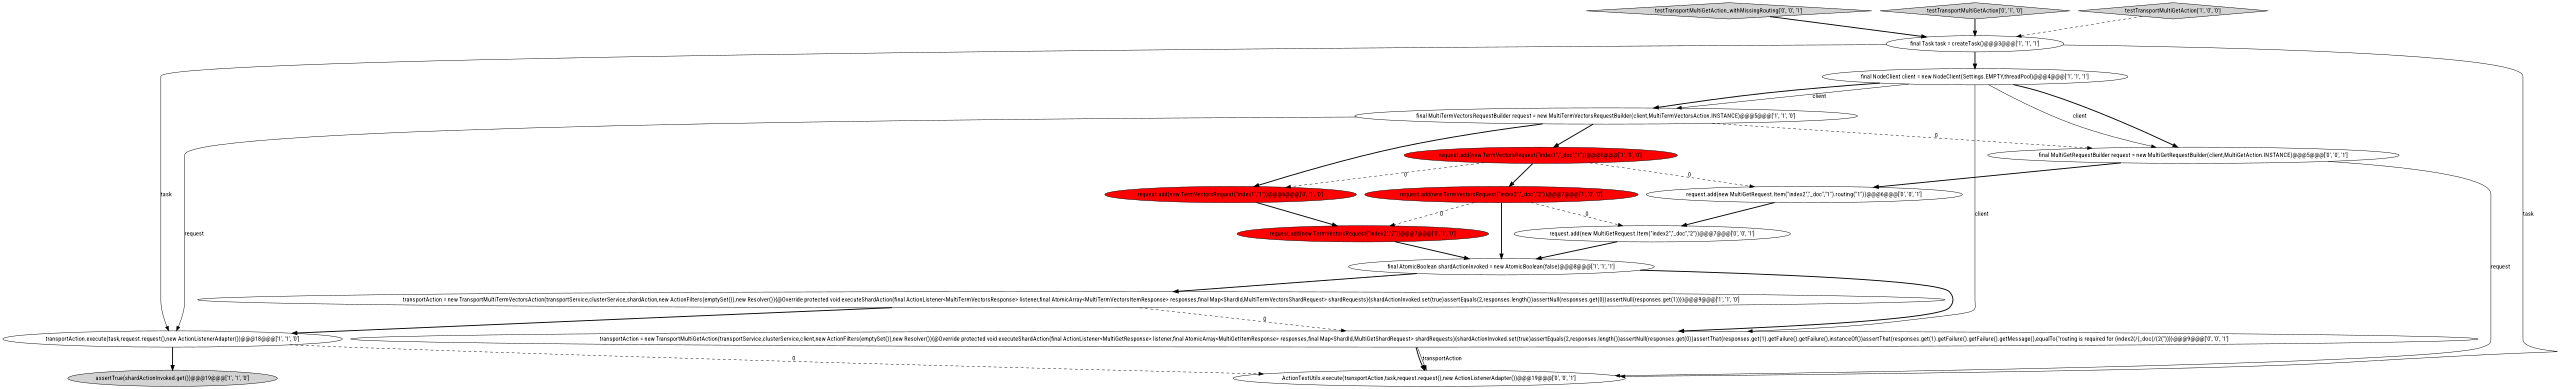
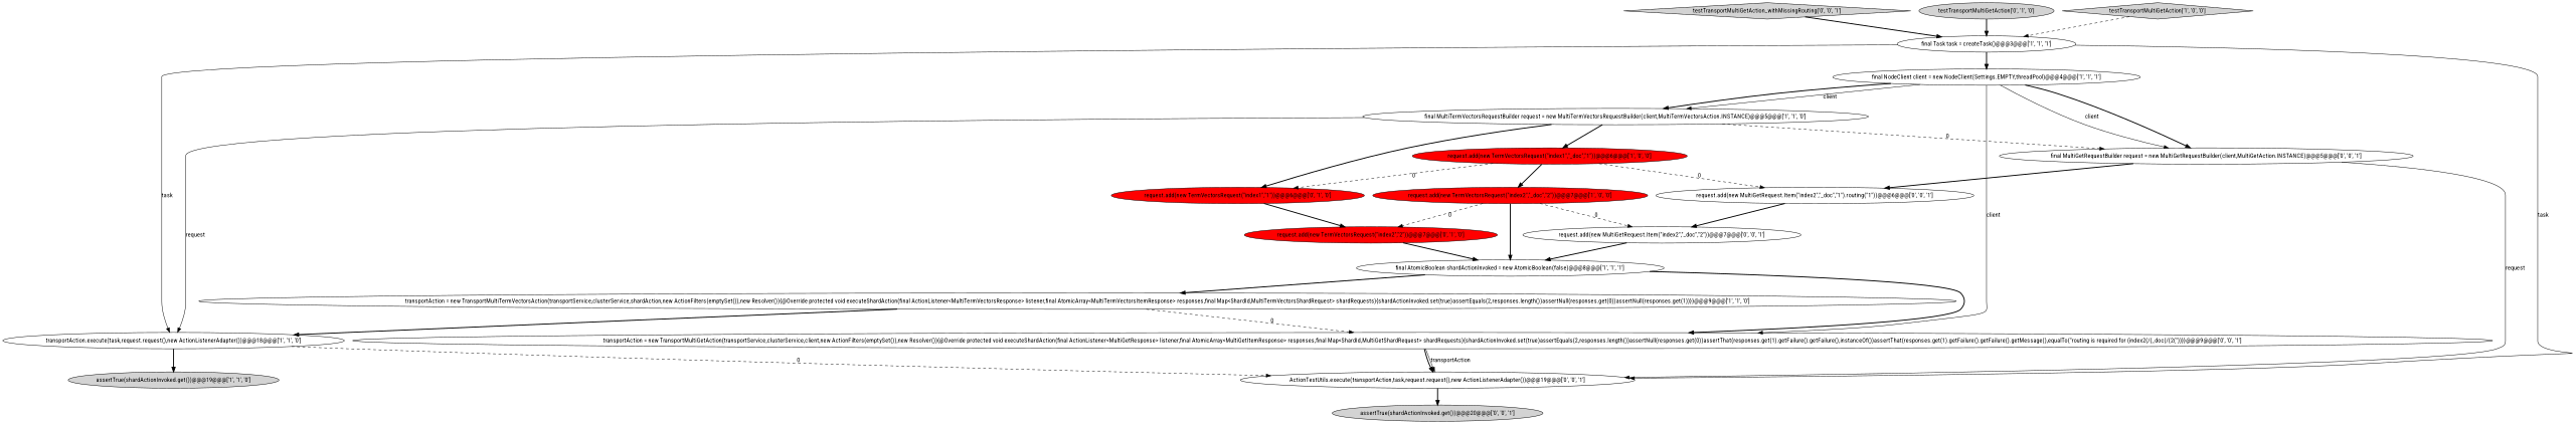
  digraph {
    fontname="Roboto Condensed"
    node [fillcolor=white fontname="Roboto Condensed" shape=ellipse style=filled]
    edge [fontname="Roboto Condensed" style=bold]
    n1 [label="transportAction.execute(task,request.request(),new ActionListenerAdapter())@@@18@@@['1', '1', '0']"]
    n2 [label="ActionTestUtils.execute(transportAction,task,request.request(),new ActionListenerAdapter())@@@19@@@['0', '0', '1']"]
    n3 [fillcolor=lightgray label="assertTrue(shardActionInvoked.get())@@@19@@@['1', '1', '0']"]
+   n4 [fillcolor=lightgray label="assertTrue(shardActionInvoked.get())@@@20@@@['0', '0', '1']"]
    n5 [fillcolor=lightgray label="testTransportMultiGetAction_withMissingRouting['0', '0', '1']" shape=diamond]
    n6 [label="final Task task = createTask()@@@3@@@['1', '1', '1']"]
    n7 [label="final NodeClient client = new NodeClient(Settings.EMPTY,threadPool)@@@4@@@['1', '1', '1']"]
    n8 [fillcolor=red label="request.add(new TermVectorsRequest(\"index1\",\"_doc\",\"1\"))@@@6@@@['1', '0', '0']"]
    n9 [fillcolor=red label="request.add(new TermVectorsRequest(\"index2\",\"_doc\",\"2\"))@@@7@@@['1', '0', '0']"]
    n10 [fillcolor=red label="request.add(new TermVectorsRequest(\"index1\",\"1\"))@@@6@@@['0', '1', '0']"]
    n11 [label="request.add(new MultiGetRequest.Item(\"index2\",\"_doc\",\"1\").routing(\"1\"))@@@6@@@['0', '0', '1']"]
    n12 [fillcolor=red label="request.add(new TermVectorsRequest(\"index2\",\"2\"))@@@7@@@['0', '1', '0']"]
    n13 [label="final AtomicBoolean shardActionInvoked = new AtomicBoolean(false)@@@8@@@['1', '1', '1']"]
    n14 [label="request.add(new MultiGetRequest.Item(\"index2\",\"_doc\",\"2\"))@@@7@@@['0', '0', '1']"]
    n15 [label="final MultiTermVectorsRequestBuilder request = new MultiTermVectorsRequestBuilder(client,MultiTermVectorsAction.INSTANCE)@@@5@@@['1', '1', '0']"]
    n16 [label="final MultiGetRequestBuilder request = new MultiGetRequestBuilder(client,MultiGetAction.INSTANCE)@@@5@@@['0', '0', '1']"]
    n17 [label="transportAction = new TransportMultiGetAction(transportService,clusterService,client,new ActionFilters(emptySet()),new Resolver()){@Override protected void executeShardAction(final ActionListener<MultiGetResponse> listener,final AtomicArray<MultiGetItemResponse> responses,final Map<ShardId,MultiGetShardRequest> shardRequests){shardActionInvoked.set(true)assertEquals(2,responses.length())assertNull(responses.get(0))assertThat(responses.get(1).getFailure().getFailure(),instanceOf())assertThat(responses.get(1).getFailure().getFailure().getMessage(),equalTo(\"routing is required for (index2(/(_doc(/(2(\"))}}@@@9@@@['0', '0', '1']"]
    n18 [label="transportAction = new TransportMultiTermVectorsAction(transportService,clusterService,shardAction,new ActionFilters(emptySet()),new Resolver()){@Override protected void executeShardAction(final ActionListener<MultiTermVectorsResponse> listener,final AtomicArray<MultiTermVectorsItemResponse> responses,final Map<ShardId,MultiTermVectorsShardRequest> shardRequests){shardActionInvoked.set(true)assertEquals(2,responses.length())assertNull(responses.get(0))assertNull(responses.get(1))}}@@@9@@@['1', '1', '0']"]
-   n19 [fillcolor=lightgray label="testTransportMultiGetAction['0', '1', '0']" shape=diamond]
+   n19 [fillcolor=lightgray label="testTransportMultiGetAction['0', '1', '0']"]
    n20 [fillcolor=lightgray label="testTransportMultiGetAction['1', '0', '0']" shape=diamond]
    n1 -> n2 [label=0 style=dashed]
    n1 -> n3
+   n2 -> n4
    n5 -> n6
    n6 -> n1 [label=task style=solid]
    n6 -> n2 [label=task style=solid]
    n6 -> n7
    n7 -> n15 [label=client style=solid]
    n7 -> n15
    n7 -> n16
    n7 -> n16 [label=client style=solid]
    n7 -> n17 [label=client style=solid]
    n8 -> n9
    n8 -> n10 [label=0 style=dashed]
    n8 -> n11 [label=0 style=dashed]
    n9 -> n12 [label=0 style=dashed]
    n9 -> n13
    n9 -> n14 [label=0 style=dashed]
    n10 -> n12
    n11 -> n14
    n12 -> n13
    n13 -> n17
    n13 -> n18
    n14 -> n13
    n15 -> n1 [label=request style=solid]
    n15 -> n8
    n15 -> n10
    n15 -> n16 [label=0 style=dashed]
    n16 -> n2 [label=request style=solid]
    n16 -> n11
    n17 -> n2
    n17 -> n2 [label=transportAction style=solid]
    n18 -> n1
    n18 -> n17 [label=0 style=dashed]
    n19 -> n6
    n20 -> n6 [style=dashed]
  }
